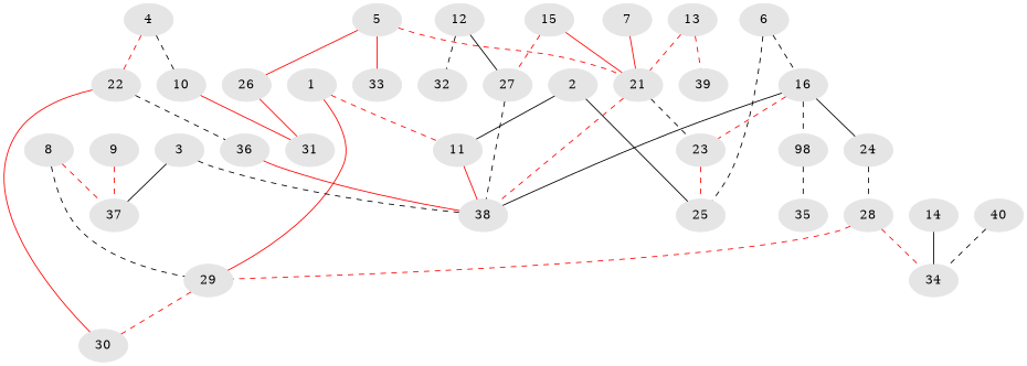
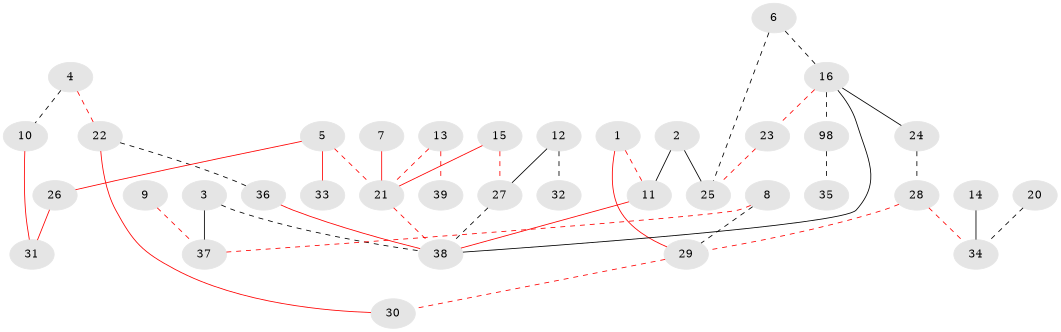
  graph {
    node [color=gray90 style=filled]
    edge [color=red style=dashed weight=1.0]
    1
    11
    29
    38
    30
    2
    25
    3
    37
    4
    10
    22
    31
    36
    5
    21
    26
    33
    23
    6
    16
    n22 [label=98]
    24
    7
    8
    9
    12
    27
    32
    13
    39
    14
    34
    15
    35
    28
-   20 [label=40]
+   20
    1 -- 11
    1 -- 29 [style=solid]
    11 -- 38 [style=solid]
    29 -- 30
    2 -- 11 [color=black style=solid]
    2 -- 25 [color=black style=solid]
    3 -- 38 [color=black]
    3 -- 37 [color=black style=solid]
    4 -- 10 [color=black]
    4 -- 22
    10 -- 31 [style=solid]
    22 -- 30 [style=solid]
    22 -- 36 [color=black]
    36 -- 38 [style=solid]
    5 -- 21
    5 -- 26 [style=solid]
    5 -- 33 [style=solid weight=2.0]
    21 -- 38
-   21 -- 23 [color=black]
    26 -- 31 [style=solid]
    23 -- 25
    6 -- 25 [color=black]
    6 -- 16 [color=black]
    16 -- 38 [color=black style=solid]
    16 -- 23
    16 -- n22 [color=black]
    16 -- 24 [color=black style=solid]
    n22 -- 35 [color=black]
    24 -- 28 [color=black]
    7 -- 21 [style=solid]
    8 -- 29 [color=black]
    8 -- 37
    9 -- 37
    12 -- 27 [color=black style=solid]
    12 -- 32 [color=black]
    27 -- 38 [color=black]
    13 -- 21 [weight=2.0]
    13 -- 39
    14 -- 34 [color=black style=solid]
    15 -- 21 [style=solid]
    15 -- 27
    28 -- 29
    28 -- 34
    20 -- 34 [color=black]
  }
